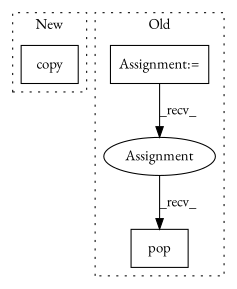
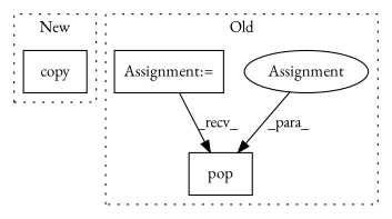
  digraph {
    fontname="EB Garamond"
    node [a=32 fontname="EB Garamond" shape=box]
    edge [fontname="EB Garamond"]
    n1 [l=6 label=copy s=21099]
    n2 [l="4,1" label=pop s="19303,19316"]
    n3 [a=45 l=9 label=Assignment s=19307 shape=ellipse]
    n4 [a=7 l=1 label="Assignment:=" s=19276]
    subgraph cluster_1 {
      label=New
      style=dotted
      n1
    }
    subgraph cluster_2 {
      label=Old
      style=dotted
      n2
      n3
      n4
    }
-   n3 -> n2 [label=_recv_]
-   n4 -> n3 [label=_recv_]
+   n3 -> n2 [label=_para_]
+   n4 -> n2 [label=_recv_]
  }
